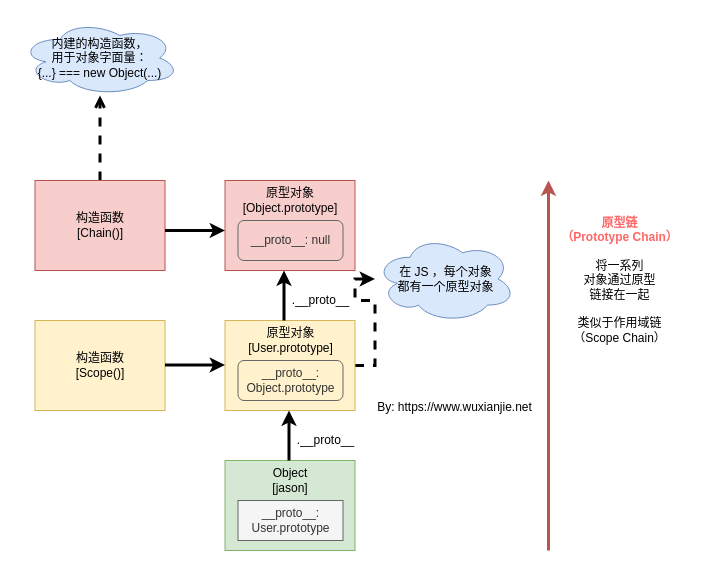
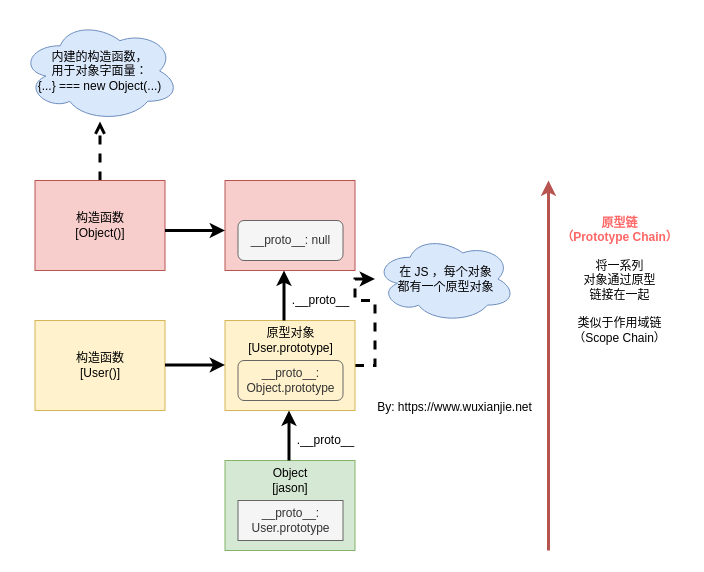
  <mxCell id="0" />
  <mxCell id="1" parent="0" />
  <mxCell id="2" value="" style="rounded=0;whiteSpace=wrap;html=1;fillColor=#d5e8d4;strokeColor=#82b366;" parent="1" vertex="1"><mxGeometry x="224.5" y="460" width="130" height="90" as="geometry" /></mxCell>
  <mxCell id="3" value="Object&lt;br&gt;[jason]" style="text;html=1;strokeColor=none;fillColor=none;align=center;verticalAlign=middle;whiteSpace=wrap;rounded=0;" parent="1" vertex="1"><mxGeometry x="270" y="470" width="40" height="20" as="geometry" /></mxCell>
  <mxCell id="4" value="__proto__:&lt;br&gt;User.prototype" style="whiteSpace=wrap;html=1;fillColor=#f5f5f5;strokeColor=#666666;fontColor=#333333;rounded=0;" parent="1" vertex="1"><mxGeometry x="237.5" y="500" width="105" height="40" as="geometry" /></mxCell>
  <mxCell id="5" value="" style="edgeStyle=orthogonalEdgeStyle;rounded=0;orthogonalLoop=1;jettySize=auto;html=1;strokeWidth=3;dashed=1;" parent="1" source="6" target="21" edge="1"><mxGeometry relative="1" as="geometry" /></mxCell>
  <mxCell id="6" value="" style="rounded=0;whiteSpace=wrap;html=1;fillColor=#fff2cc;strokeColor=#d6b656;" parent="1" vertex="1"><mxGeometry x="224.5" y="320" width="130" height="90" as="geometry" /></mxCell>
  <mxCell id="7" value="原型对象&lt;br&gt;[User.prototype]" style="text;html=1;strokeColor=none;fillColor=none;align=center;verticalAlign=middle;whiteSpace=wrap;rounded=0;" parent="1" vertex="1"><mxGeometry x="262.75" y="330" width="54.5" height="20" as="geometry" /></mxCell>
  <mxCell id="8" value="__proto__:&lt;br&gt;Object.prototype" style="rounded=1;whiteSpace=wrap;html=1;fillColor=#fff2cc;strokeColor=#666666;fontColor=#333333;" parent="1" vertex="1"><mxGeometry x="237.5" y="360" width="105" height="40" as="geometry" /></mxCell>
- <mxCell id="9" value="构造函数&lt;br&gt;[Scope()]" style="rounded=0;whiteSpace=wrap;html=1;fillColor=#fff2cc;strokeColor=#d6b656;" parent="1" vertex="1"><mxGeometry x="34.5" y="320" width="130" height="90" as="geometry" /></mxCell>
+ <mxCell id="9" value="构造函数&lt;br&gt;[User()]" style="rounded=0;whiteSpace=wrap;html=1;fillColor=#fff2cc;strokeColor=#d6b656;" parent="1" vertex="1"><mxGeometry x="34.5" y="320" width="130" height="90" as="geometry" /></mxCell>
  <mxCell id="10" value="" style="rounded=0;whiteSpace=wrap;html=1;fillColor=#f8cecc;strokeColor=#b85450;" parent="1" vertex="1"><mxGeometry x="224.5" y="180" width="130" height="90" as="geometry" /></mxCell>
- <mxCell id="11" value="原型对象&lt;br&gt;[Object.prototype]" style="text;html=1;strokeColor=none;fillColor=none;align=center;verticalAlign=middle;whiteSpace=wrap;rounded=0;" parent="1" vertex="1"><mxGeometry x="270" y="190" width="40" height="20" as="geometry" /></mxCell>
- <mxCell id="12" value="__proto__: null" style="rounded=1;whiteSpace=wrap;html=1;fillColor=#f8cecc;strokeColor=#666666;fontColor=#333333;" parent="1" vertex="1"><mxGeometry x="237.5" y="220" width="105" height="40" as="geometry" /></mxCell>
+ <mxCell id="12" value="__proto__: null" style="rounded=1;whiteSpace=wrap;html=1;fillColor=#f5f5f5;strokeColor=#666666;fontColor=#333333;" parent="1" vertex="1"><mxGeometry x="237.5" y="220" width="105" height="40" as="geometry" /></mxCell>
  <mxCell id="13" value="" style="edgeStyle=orthogonalEdgeStyle;rounded=0;orthogonalLoop=1;jettySize=auto;html=1;dashed=1;strokeWidth=3;endArrow=open;" parent="1" source="14" target="22" edge="1"><mxGeometry relative="1" as="geometry" /></mxCell>
- <mxCell id="14" value="&lt;span&gt;构造函数&lt;/span&gt;&lt;br&gt;&lt;span&gt;[Chain()]&lt;/span&gt;" style="rounded=0;whiteSpace=wrap;html=1;fillColor=#f8cecc;strokeColor=#b85450;" parent="1" vertex="1"><mxGeometry x="34.5" y="180" width="130" height="90" as="geometry" /></mxCell>
+ <mxCell id="14" value="&lt;span&gt;构造函数&lt;/span&gt;&lt;br&gt;&lt;span&gt;[Object()]&lt;/span&gt;" style="rounded=0;whiteSpace=wrap;html=1;fillColor=#f8cecc;strokeColor=#b85450;" parent="1" vertex="1"><mxGeometry x="34.5" y="180" width="130" height="90" as="geometry" /></mxCell>
  <mxCell id="15" value="" style="endArrow=classic;html=1;strokeWidth=3;" parent="1" edge="1"><mxGeometry width="50" height="50" relative="1" as="geometry"><mxPoint x="288.5" y="460" as="sourcePoint" /><mxPoint x="288.5" y="410" as="targetPoint" /></mxGeometry></mxCell>
  <mxCell id="16" value=".__proto__" style="text;html=1;align=center;verticalAlign=middle;resizable=0;points=[];autosize=1;strokeColor=none;" parent="1" vertex="1"><mxGeometry x="289.5" y="430" width="70" height="20" as="geometry" /></mxCell>
  <mxCell id="17" value="" style="endArrow=classic;html=1;strokeWidth=3;" parent="1" edge="1"><mxGeometry width="50" height="50" relative="1" as="geometry"><mxPoint x="283.5" y="320" as="sourcePoint" /><mxPoint x="283.5" y="270" as="targetPoint" /></mxGeometry></mxCell>
  <mxCell id="18" value=".__proto__" style="text;html=1;align=center;verticalAlign=middle;resizable=0;points=[];autosize=1;strokeColor=none;" parent="1" vertex="1"><mxGeometry x="284.5" y="290" width="70" height="20" as="geometry" /></mxCell>
  <mxCell id="19" value="" style="endArrow=classic;html=1;strokeWidth=3;" parent="1" edge="1"><mxGeometry width="50" height="50" relative="1" as="geometry"><mxPoint x="164.5" y="364.5" as="sourcePoint" /><mxPoint x="224.5" y="364.5" as="targetPoint" /></mxGeometry></mxCell>
  <mxCell id="20" value="" style="endArrow=classic;html=1;strokeWidth=3;" parent="1" edge="1"><mxGeometry width="50" height="50" relative="1" as="geometry"><mxPoint x="164.5" y="230" as="sourcePoint" /><mxPoint x="224.5" y="230" as="targetPoint" /></mxGeometry></mxCell>
  <mxCell id="21" value="在 JS ，每个对象&lt;br&gt;都有一个原型对象" style="ellipse;shape=cloud;whiteSpace=wrap;html=1;rounded=0;strokeColor=#6c8ebf;fillColor=#dae8fc;" parent="1" vertex="1"><mxGeometry x="374.5" y="235" width="140.5" height="87" as="geometry" /></mxCell>
- <mxCell id="22" value="&lt;span&gt;内建的构造函数，&lt;br&gt;用于对象字面量：&lt;/span&gt;&lt;br&gt;&lt;span&gt;{...} === new Object(...)&lt;/span&gt;" style="ellipse;shape=cloud;whiteSpace=wrap;html=1;rounded=0;strokeColor=#6c8ebf;fillColor=#dae8fc;" parent="1" vertex="1"><mxGeometry x="20" y="20" width="159" height="75" as="geometry" /></mxCell>
+ <mxCell id="22" value="&lt;span&gt;内建的构造函数，&lt;br&gt;用于对象字面量：&lt;/span&gt;&lt;br&gt;&lt;span&gt;{...} === new Object(...)&lt;/span&gt;" style="ellipse;shape=cloud;whiteSpace=wrap;html=1;rounded=0;strokeColor=#6c8ebf;fillColor=#dae8fc;" parent="1" vertex="1"><mxGeometry x="20" y="20" width="159" height="101" as="geometry" /></mxCell>
  <mxCell id="23" value="" style="endArrow=classic;html=1;strokeWidth=3;fillColor=#f8cecc;strokeColor=#b85450;" parent="1" edge="1"><mxGeometry width="50" height="50" relative="1" as="geometry"><mxPoint x="548" y="550" as="sourcePoint" /><mxPoint x="548" y="180" as="targetPoint" /></mxGeometry></mxCell>
  <mxCell id="24" value="&lt;b&gt;&lt;font color=&quot;#ff6666&quot;&gt;原型链&lt;br&gt;（Prototype Chain）&lt;/font&gt;&lt;/b&gt;&lt;br&gt;&lt;br&gt;将一系列&lt;br&gt;对象通过原型&lt;br&gt;链接在一起&lt;br&gt;&lt;br&gt;类似于作用域链&lt;br&gt;（Scope Chain）" style="text;html=1;align=center;verticalAlign=middle;resizable=0;points=[];autosize=1;strokeColor=none;rotation=0;" parent="1" vertex="1"><mxGeometry x="555" y="215" width="127" height="130" as="geometry" /></mxCell>
  <mxCell id="25" value="By: https://www.wuxianjie.net" style="text;html=1;strokeColor=none;fillColor=none;align=center;verticalAlign=middle;whiteSpace=wrap;rounded=0;" parent="1" vertex="1"><mxGeometry x="374.25" y="396" width="161" height="22" as="geometry" /></mxCell>
